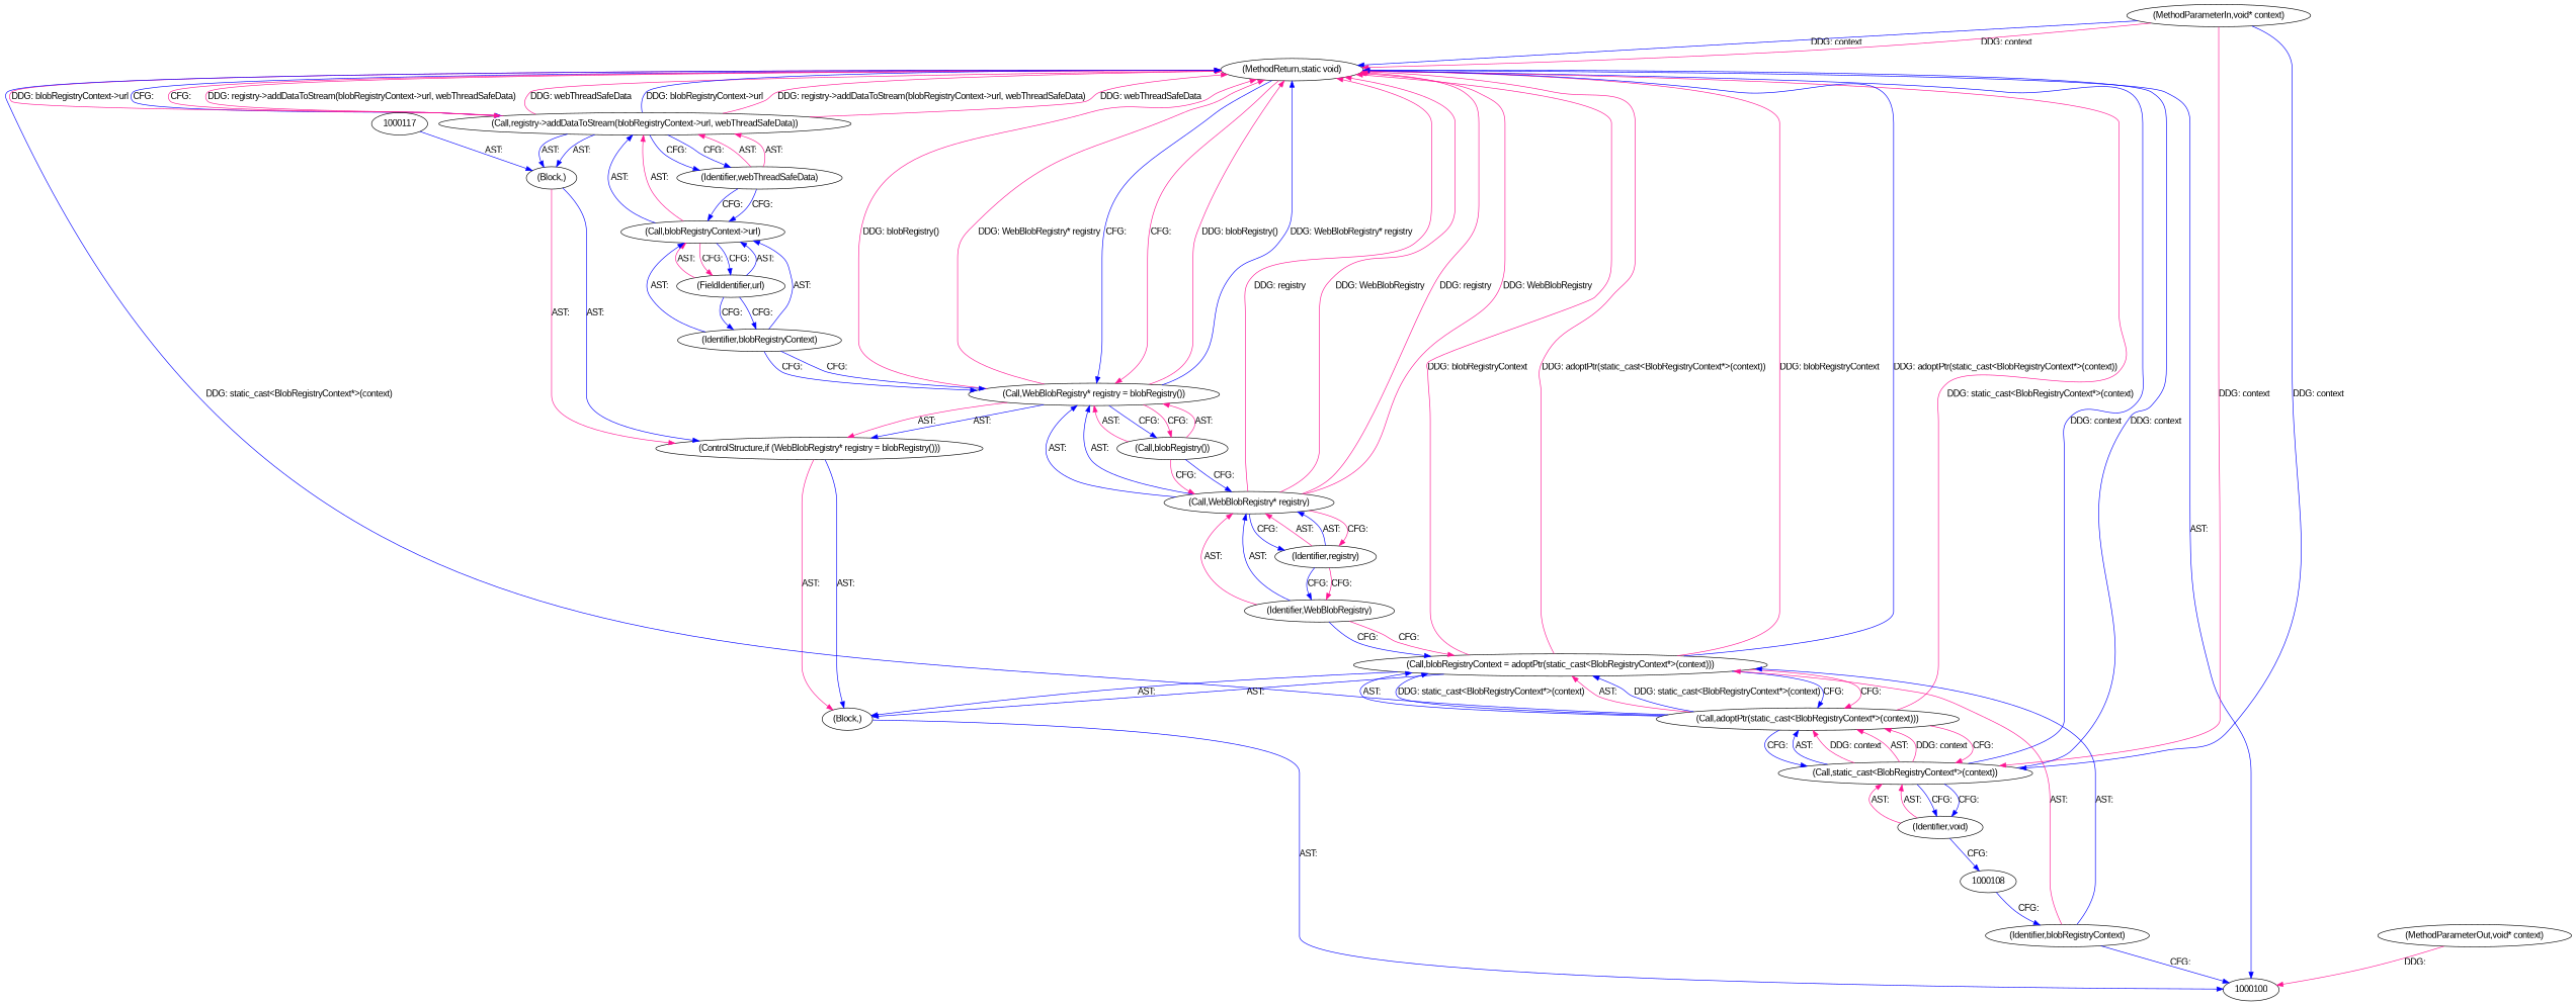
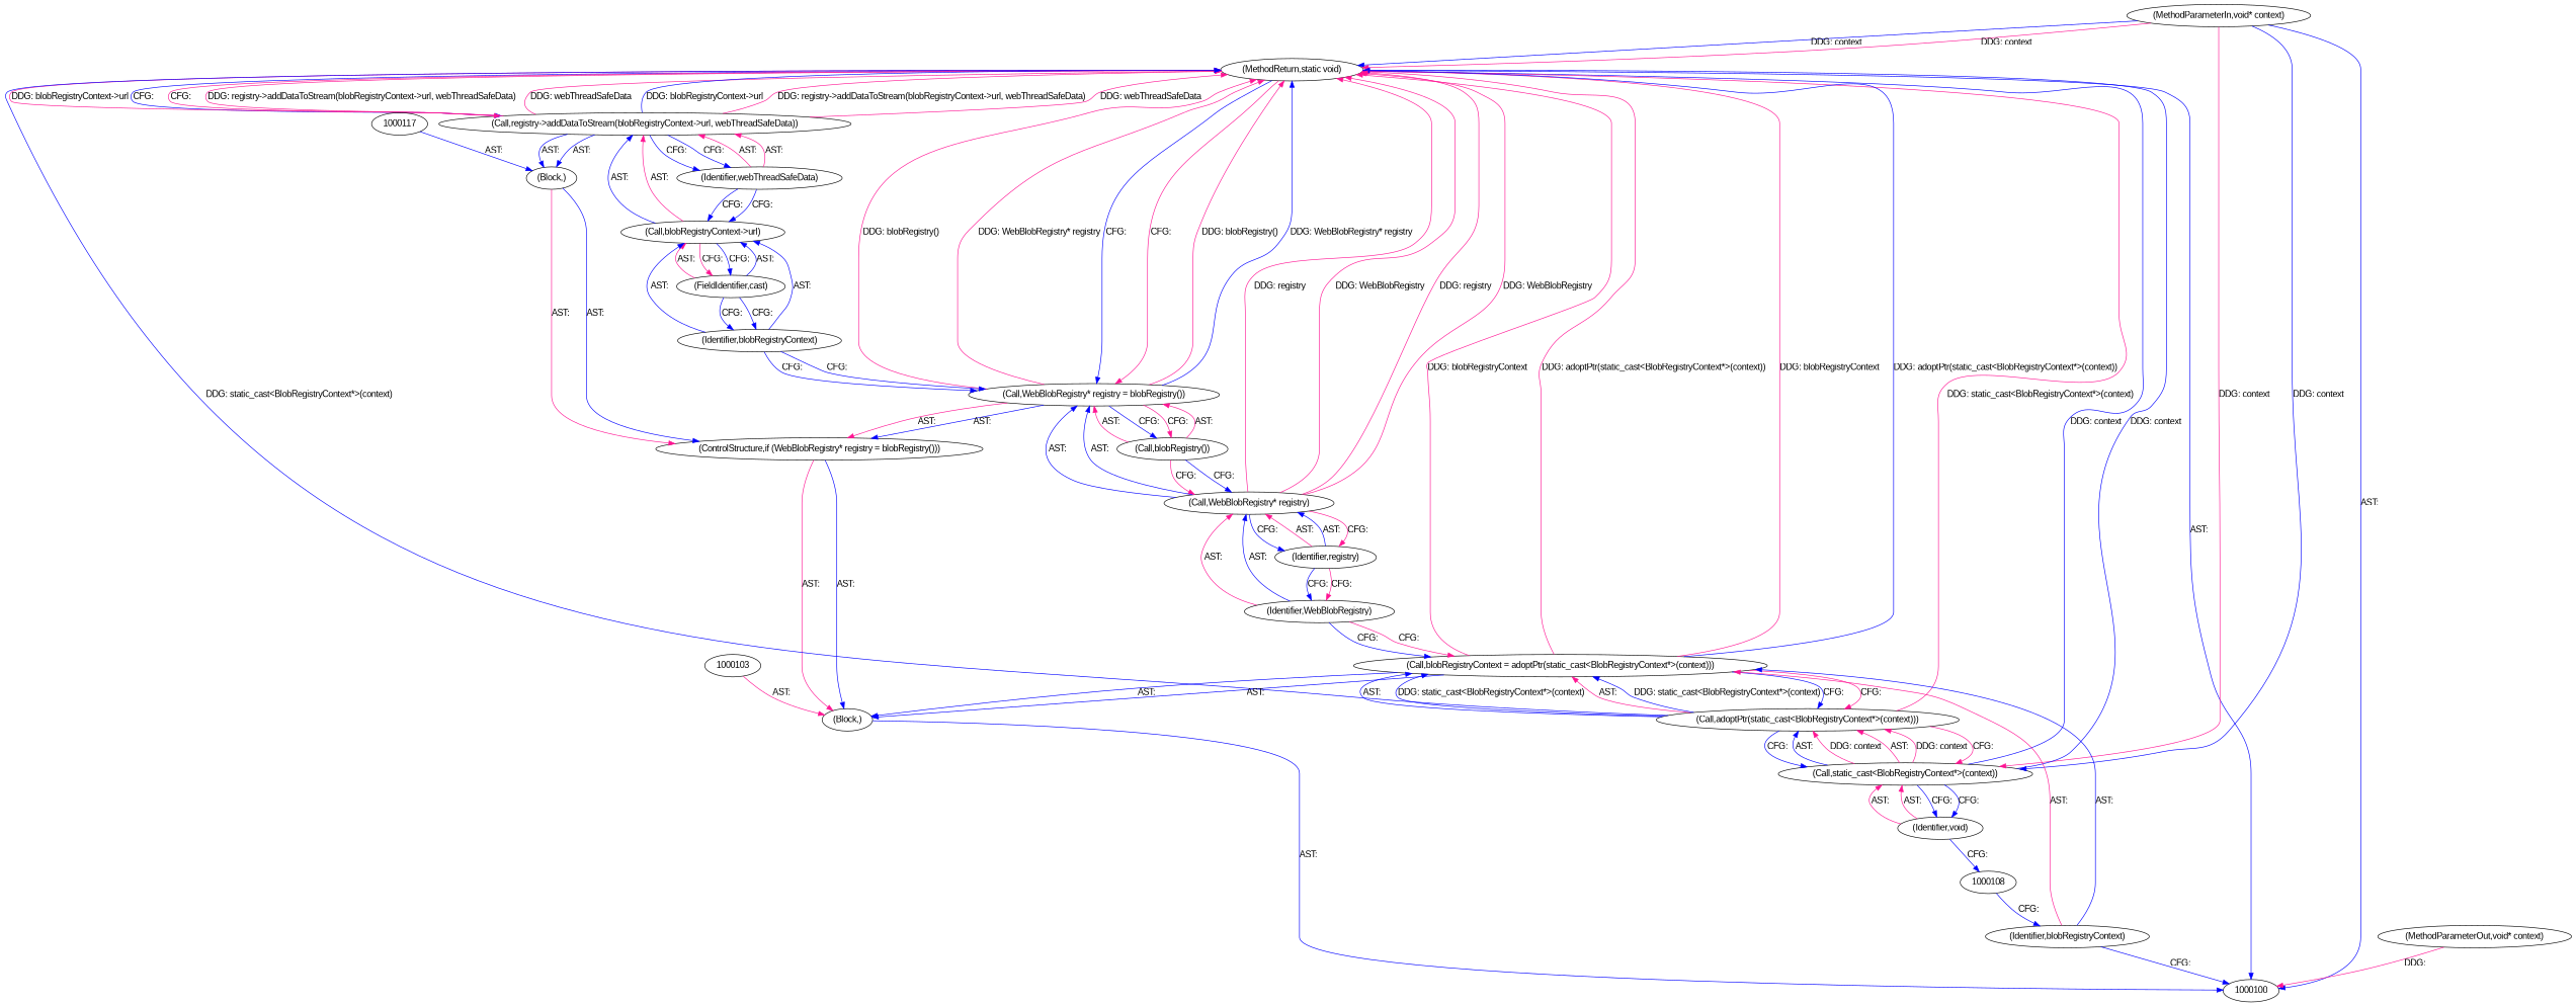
  digraph {
    fontname="Liberation Sans"
    node [fontname="Liberation Sans"]
    edge [color=blue fontname="Liberation Sans"]
    n1 [label="(MethodReturn,static void)"]
    n2 [label="(Call,WebBlobRegistry* registry = blobRegistry())"]
    n3 [label="(Call,registry->addDataToStream(blobRegistryContext->url, webThreadSafeData))"]
    1000100
    n5 [label="(Call,blobRegistry())"]
    n6 [label="(ControlStructure,if (WebBlobRegistry* registry = blobRegistry()))"]
    n7 [label="(Block,)"]
    n8 [label="(Identifier,webThreadSafeData)"]
    n9 [label="(MethodParameterIn,void* context)"]
    n10 [label="(Call,static_cast<BlobRegistryContext*>(context))"]
    n11 [label="(Call,adoptPtr(static_cast<BlobRegistryContext*>(context)))"]
    n12 [label="(Identifier,void)"]
    n13 [label="(MethodParameterOut,void* context)"]
    n14 [label="(Block,)"]
    n15 [label="(Call,blobRegistryContext = adoptPtr(static_cast<BlobRegistryContext*>(context)))"]
    n16 [label="(Identifier,blobRegistryContext)"]
    1000108
    n18 [label="(Identifier,registry)"]
    n19 [label="(Call,WebBlobRegistry* registry)"]
    n20 [label="(Identifier,WebBlobRegistry)"]
    n21 [label="(Call,blobRegistryContext->url)"]
-   n22 [label="(FieldIdentifier,url)"]
+   n22 [label="(FieldIdentifier,cast)"]
    n23 [label="(Identifier,blobRegistryContext)"]
+   1000103
    1000117
    n1 -> n2 [label="CFG: "]
    n1 -> n2 [color=deeppink label="CFG: "]
    n1 -> n3 [label="CFG: "]
    n1 -> n3 [color=deeppink label="CFG: "]
    n1 -> 1000100 [label="AST: "]
    n2 -> n1 [color=deeppink label="DDG: blobRegistry()"]
    n2 -> n1 [color=deeppink label="DDG: WebBlobRegistry* registry"]
    n2 -> n1 [color=deeppink label="DDG: blobRegistry()"]
    n2 -> n1 [label="DDG: WebBlobRegistry* registry"]
    n2 -> n5 [label="CFG: "]
    n2 -> n5 [color=deeppink label="CFG: "]
    n2 -> n6 [label="AST: "]
    n2 -> n6 [color=deeppink label="AST: "]
    n3 -> n1 [color=deeppink label="DDG: registry->addDataToStream(blobRegistryContext->url, webThreadSafeData)"]
    n3 -> n1 [color=deeppink label="DDG: webThreadSafeData"]
    n3 -> n1 [label="DDG: blobRegistryContext->url"]
    n3 -> n1 [color=deeppink label="DDG: registry->addDataToStream(blobRegistryContext->url, webThreadSafeData)"]
    n3 -> n1 [color=deeppink label="DDG: webThreadSafeData"]
    n3 -> n1 [color=deeppink label="DDG: blobRegistryContext->url"]
    n3 -> n7 [label="AST: "]
    n3 -> n7 [label="AST: "]
    n3 -> n8 [label="CFG: "]
    n3 -> n8 [label="CFG: "]
    n5 -> n2 [color=deeppink label="AST: "]
    n5 -> n2 [color=deeppink label="AST: "]
    n5 -> n19 [color=deeppink label="CFG: "]
    n5 -> n19 [label="CFG: "]
    n6 -> n14 [color=deeppink label="AST: "]
    n6 -> n14 [label="AST: "]
    n7 -> n6 [label="AST: "]
    n7 -> n6 [color=deeppink label="AST: "]
    n8 -> n3 [color=deeppink label="AST: "]
    n8 -> n3 [color=deeppink label="AST: "]
    n8 -> n21 [label="CFG: "]
    n8 -> n21 [label="CFG: "]
    n9 -> n1 [label="DDG: context"]
    n9 -> n1 [color=deeppink label="DDG: context"]
+   n9 -> 1000100 [label="AST: "]
    n9 -> n10 [color=deeppink label="DDG: context"]
    n9 -> n10 [label="DDG: context"]
    n10 -> n1 [label="DDG: context"]
    n10 -> n1 [label="DDG: context"]
    n10 -> n11 [label="AST: "]
    n10 -> n11 [color=deeppink label="DDG: context"]
    n10 -> n11 [color=deeppink label="AST: "]
    n10 -> n11 [color=deeppink label="DDG: context"]
    n10 -> n12 [label="CFG: "]
    n10 -> n12 [label="CFG: "]
    n11 -> n1 [color=deeppink label="DDG: static_cast<BlobRegistryContext*>(context)"]
    n11 -> n1 [label="DDG: static_cast<BlobRegistryContext*>(context)"]
    n11 -> n10 [label="CFG: "]
    n11 -> n10 [color=deeppink label="CFG: "]
    n11 -> n15 [label="AST: "]
    n11 -> n15 [label="DDG: static_cast<BlobRegistryContext*>(context)"]
    n11 -> n15 [color=deeppink label="AST: "]
    n11 -> n15 [label="DDG: static_cast<BlobRegistryContext*>(context)"]
    n12 -> n10 [color=deeppink label="AST: "]
    n12 -> n10 [color=deeppink label="AST: "]
    n12 -> 1000108 [label="CFG: "]
    n13 -> 1000100 [color=deeppink label="DDG: "]
    n14 -> 1000100 [label="AST: "]
    n15 -> n1 [color=deeppink label="DDG: blobRegistryContext"]
    n15 -> n1 [color=deeppink label="DDG: adoptPtr(static_cast<BlobRegistryContext*>(context))"]
    n15 -> n1 [color=deeppink label="DDG: blobRegistryContext"]
    n15 -> n1 [label="DDG: adoptPtr(static_cast<BlobRegistryContext*>(context))"]
    n15 -> n11 [color=deeppink label="CFG: "]
    n15 -> n11 [label="CFG: "]
    n15 -> n14 [label="AST: "]
    n15 -> n14 [label="AST: "]
    n16 -> 1000100 [label="CFG: "]
    n16 -> n15 [color=deeppink label="AST: "]
    n16 -> n15 [label="AST: "]
    1000108 -> n16 [label="CFG: "]
    n18 -> n19 [color=deeppink label="AST: "]
    n18 -> n19 [label="AST: "]
    n18 -> n20 [label="CFG: "]
    n18 -> n20 [color=deeppink label="CFG: "]
    n19 -> n1 [color=deeppink label="DDG: registry"]
    n19 -> n1 [color=deeppink label="DDG: WebBlobRegistry"]
    n19 -> n1 [color=deeppink label="DDG: registry"]
    n19 -> n1 [color=deeppink label="DDG: WebBlobRegistry"]
    n19 -> n2 [label="AST: "]
    n19 -> n2 [label="AST: "]
    n19 -> n18 [color=deeppink label="CFG: "]
    n19 -> n18 [label="CFG: "]
    n20 -> n15 [label="CFG: "]
    n20 -> n15 [color=deeppink label="CFG: "]
    n20 -> n19 [color=deeppink label="AST: "]
    n20 -> n19 [label="AST: "]
    n21 -> n3 [label="AST: "]
    n21 -> n3 [color=deeppink label="AST: "]
    n21 -> n22 [color=deeppink label="CFG: "]
    n21 -> n22 [label="CFG: "]
    n22 -> n21 [label="AST: "]
    n22 -> n21 [color=deeppink label="AST: "]
    n22 -> n23 [label="CFG: "]
    n22 -> n23 [label="CFG: "]
    n23 -> n2 [label="CFG: "]
    n23 -> n2 [label="CFG: "]
    n23 -> n21 [label="AST: "]
    n23 -> n21 [label="AST: "]
+   1000103 -> n14 [color=deeppink label="AST: "]
    1000117 -> n7 [label="AST: "]
  }
